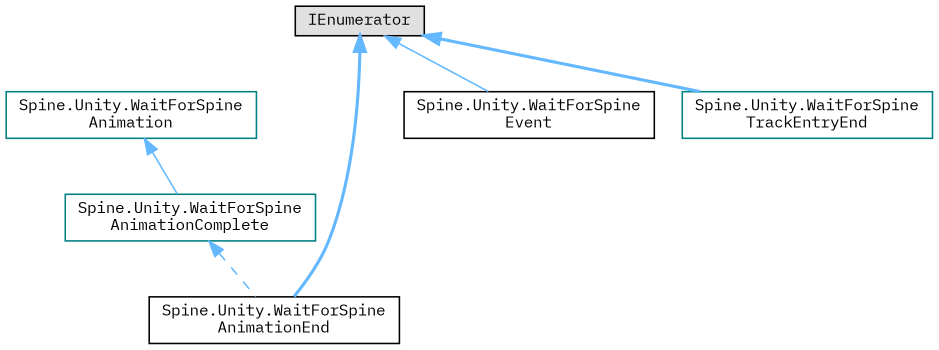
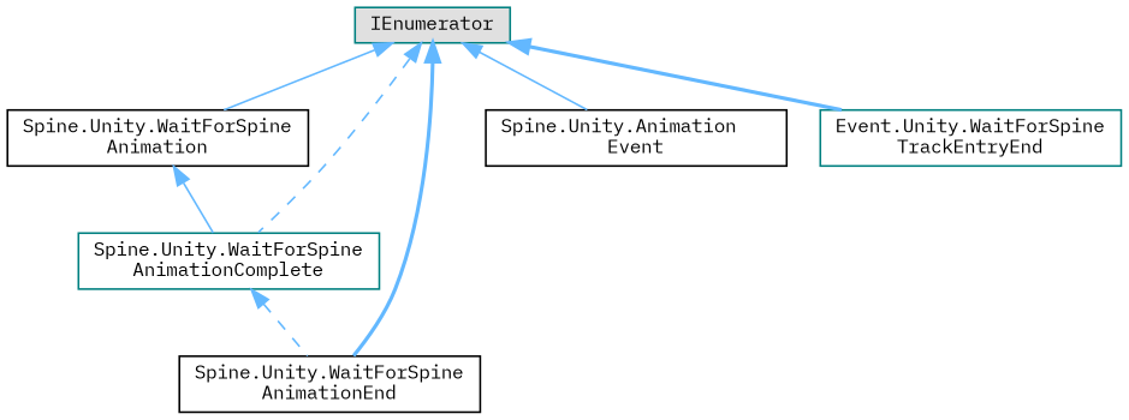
  digraph {
    fontname="IBM Plex Mono"
    rankdir=TB
    node [color=teal fillcolor=white fontname="IBM Plex Mono" fontsize=10 shape=box style=filled]
    edge [color=steelblue1 dir=back fontname="IBM Plex Mono" fontsize=10 labelfontname=Helvetica labelfontsize=10 style=solid]
-   n1 [color=black fillcolor="#E0E0E0" height=0.2 label=IEnumerator width=0.4]
-   n2 [height=0.2 label="Spine.Unity.WaitForSpine\lAnimation" width=0.4]
+   n1 [fillcolor="#E0E0E0" height=0.2 label=IEnumerator width=0.4]
+   n2 [color=black height=0.2 label="Spine.Unity.WaitForSpine\lAnimation" width=0.4]
    n3 [height=0.2 label="Spine.Unity.WaitForSpine\lAnimationComplete" width=0.4]
    n4 [color=black height=0.2 label="Spine.Unity.WaitForSpine\lAnimationEnd" width=0.4]
-   n5 [color=black height=0.2 label="Spine.Unity.WaitForSpine\lEvent" width=0.4]
-   n6 [height=0.2 label="Spine.Unity.WaitForSpine\lTrackEntryEnd" width=0.4]
+   n5 [color=black height=0.2 label="Spine.Unity.Animation\lEvent" width=0.4]
+   n6 [height=0.2 label="Event.Unity.WaitForSpine\lTrackEntryEnd" width=0.4]
+   n1 -> n2
+   n1 -> n3 [style=dashed]
    n1 -> n4 [style=bold]
    n1 -> n5
    n1 -> n6 [style=bold]
    n2 -> n3
    n3 -> n4 [style=dashed]
  }
